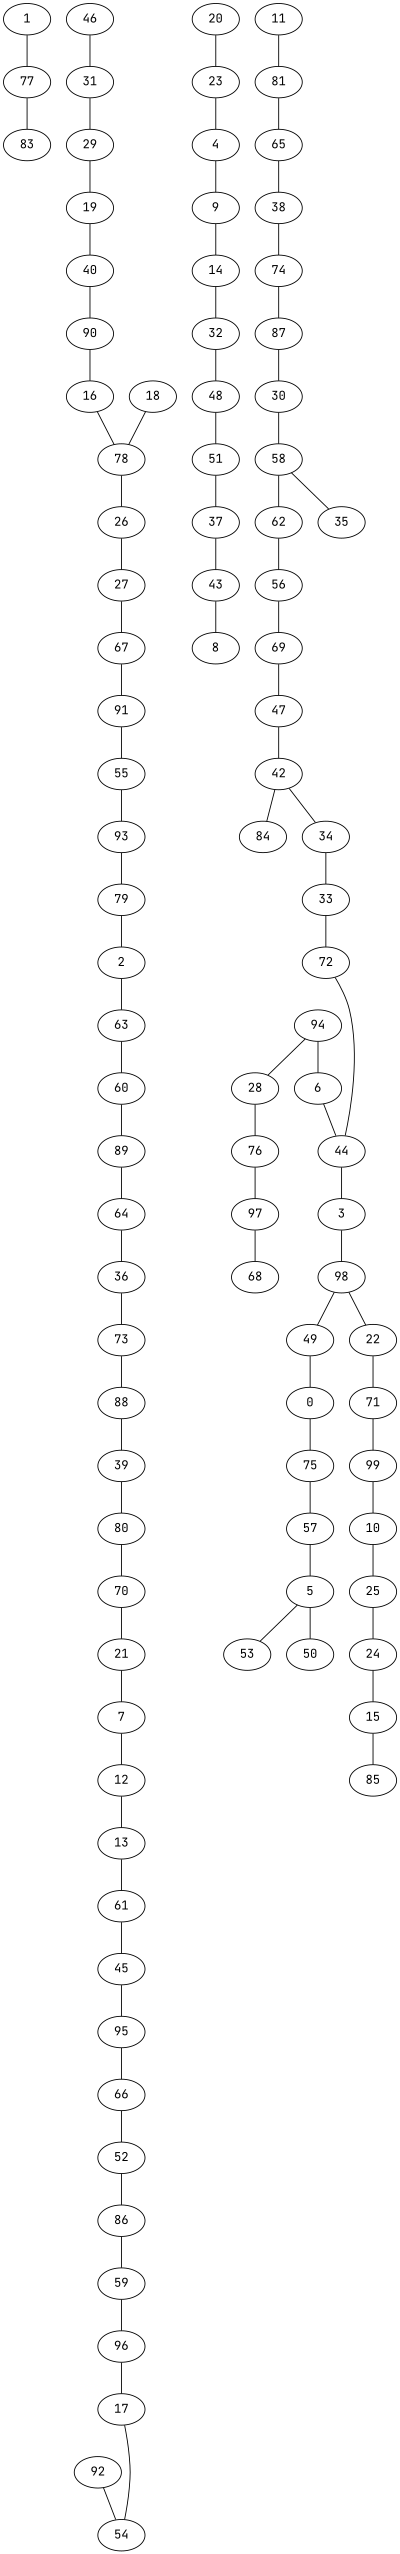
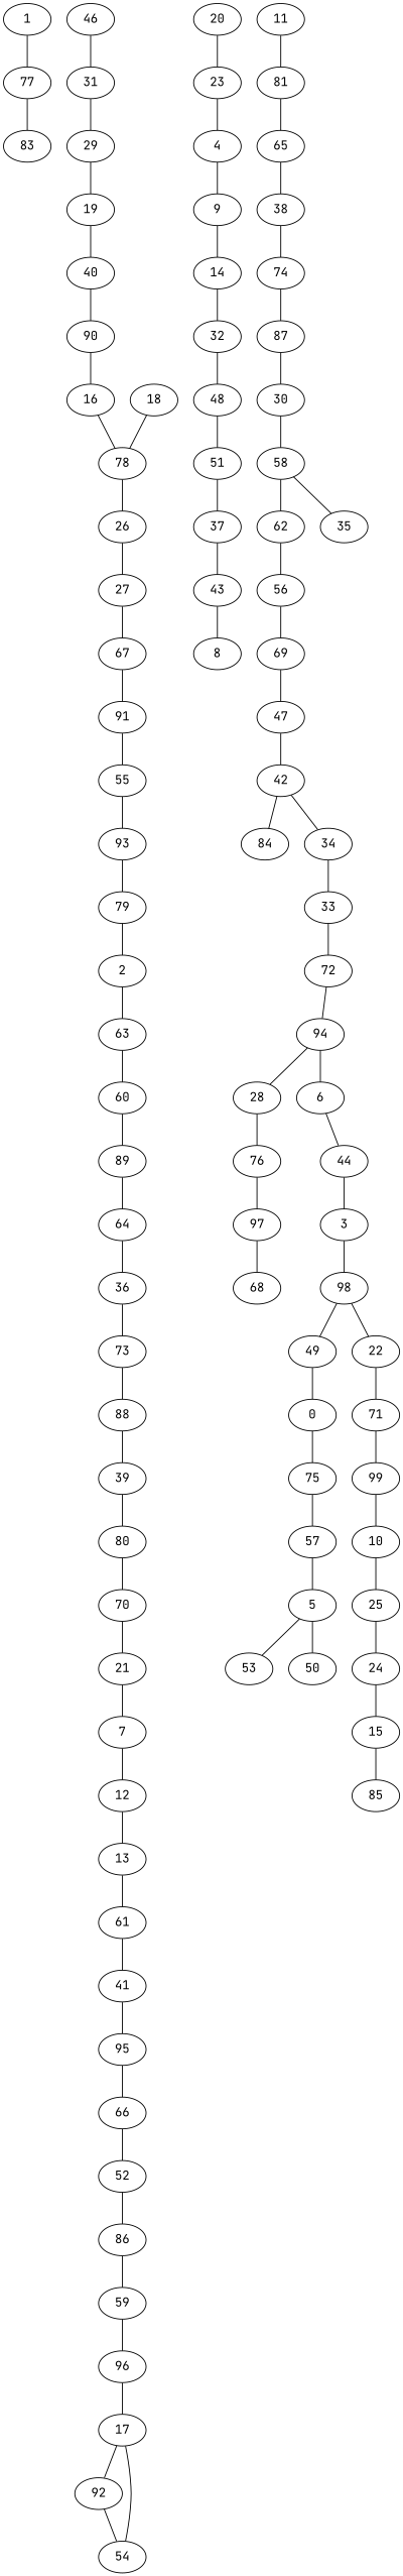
  strict graph {
    fontname="JetBrains Mono"
    node [fontname="JetBrains Mono"]
    edge [fontname="JetBrains Mono"]
    1
    77
    83
    46
    31
    29
    19
    40
    90
    16
    78
    18
    26
    27
    67
    91
    55
    93
    79
    2
    63
    60
    89
    64
    36
    73
    88
    39
    80
    70
    21
    7
    12
    13
    61
-   41 [label=45]
+   41
    95
    66
    52
    86
    59
    96
    17
    92
    54
    20
    23
    4
    9
    14
    32
    48
    51
    37
    43
    8
    11
    81
    65
    38
    74
    87
    30
    58
    62
    35
    56
    69
    47
    42
    84
    34
    33
    72
    94
    28
    6
    76
    44
    97
    68
    3
    98
    49
    22
    0
    71
    75
    57
    5
    53
    50
    99
    10
    25
    24
    15
    85
    1 -- 77
    77 -- 83
    46 -- 31
    31 -- 29
    29 -- 19
    19 -- 40
    40 -- 90
    90 -- 16
    16 -- 78
    78 -- 26
    18 -- 78
    26 -- 27
    27 -- 67
    67 -- 91
    91 -- 55
    55 -- 93
    93 -- 79
    79 -- 2
    2 -- 63
    63 -- 60
    60 -- 89
    89 -- 64
    64 -- 36
    36 -- 73
    73 -- 88
    88 -- 39
    39 -- 80
    80 -- 70
    70 -- 21
    21 -- 7
    7 -- 12
    12 -- 13
    13 -- 61
    61 -- 41
    41 -- 95
    95 -- 66
    66 -- 52
    52 -- 86
    86 -- 59
    59 -- 96
    96 -- 17
+   17 -- 92
    92 -- 54
    54 -- 17
    20 -- 23
    23 -- 4
    4 -- 9
    9 -- 14
    14 -- 32
    32 -- 48
    48 -- 51
    51 -- 37
    37 -- 43
    43 -- 8
    11 -- 81
    81 -- 65
    65 -- 38
    38 -- 74
    74 -- 87
    87 -- 30
    30 -- 58
    58 -- 62
    58 -- 35
    62 -- 56
    56 -- 69
    69 -- 47
    47 -- 42
    42 -- 84
    42 -- 34
    34 -- 33
    33 -- 72
-   72 -- 44
+   72 -- 94
    94 -- 28
    94 -- 6
    28 -- 76
    6 -- 44
    76 -- 97
    44 -- 3
    97 -- 68
    3 -- 98
    98 -- 49
    98 -- 22
    49 -- 0
    22 -- 71
    0 -- 75
    71 -- 99
    75 -- 57
    57 -- 5
    5 -- 53
    5 -- 50
    99 -- 10
    10 -- 25
    25 -- 24
    24 -- 15
    15 -- 85
  }
